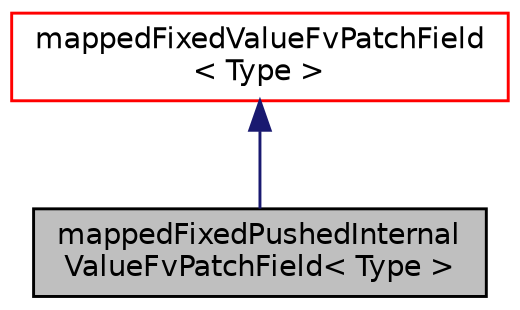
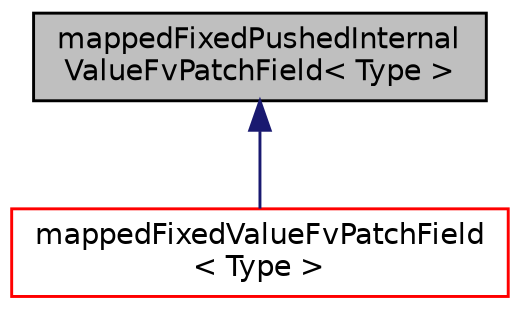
  digraph {
    node [fontname=Helvetica fontsize=10 shape=record]
    n1 [color=black fillcolor=grey75 fontcolor=black height=0.2 label="mappedFixedPushedInternal\lValueFvPatchField\< Type \>" style=filled width=0.4]
    n2 [color=red height=0.2 label="mappedFixedValueFvPatchField\l\< Type \>" width=0.4]
-   n2 -> n1 [color=midnightblue dir=back fontname=Helvetica fontsize=10 labelfontname=Helvetica labelfontsize=10 style=solid]
+   n1 -> n2 [color=midnightblue dir=back fontname=Helvetica fontsize=10 labelfontname=Helvetica labelfontsize=10 style=solid]
  }
